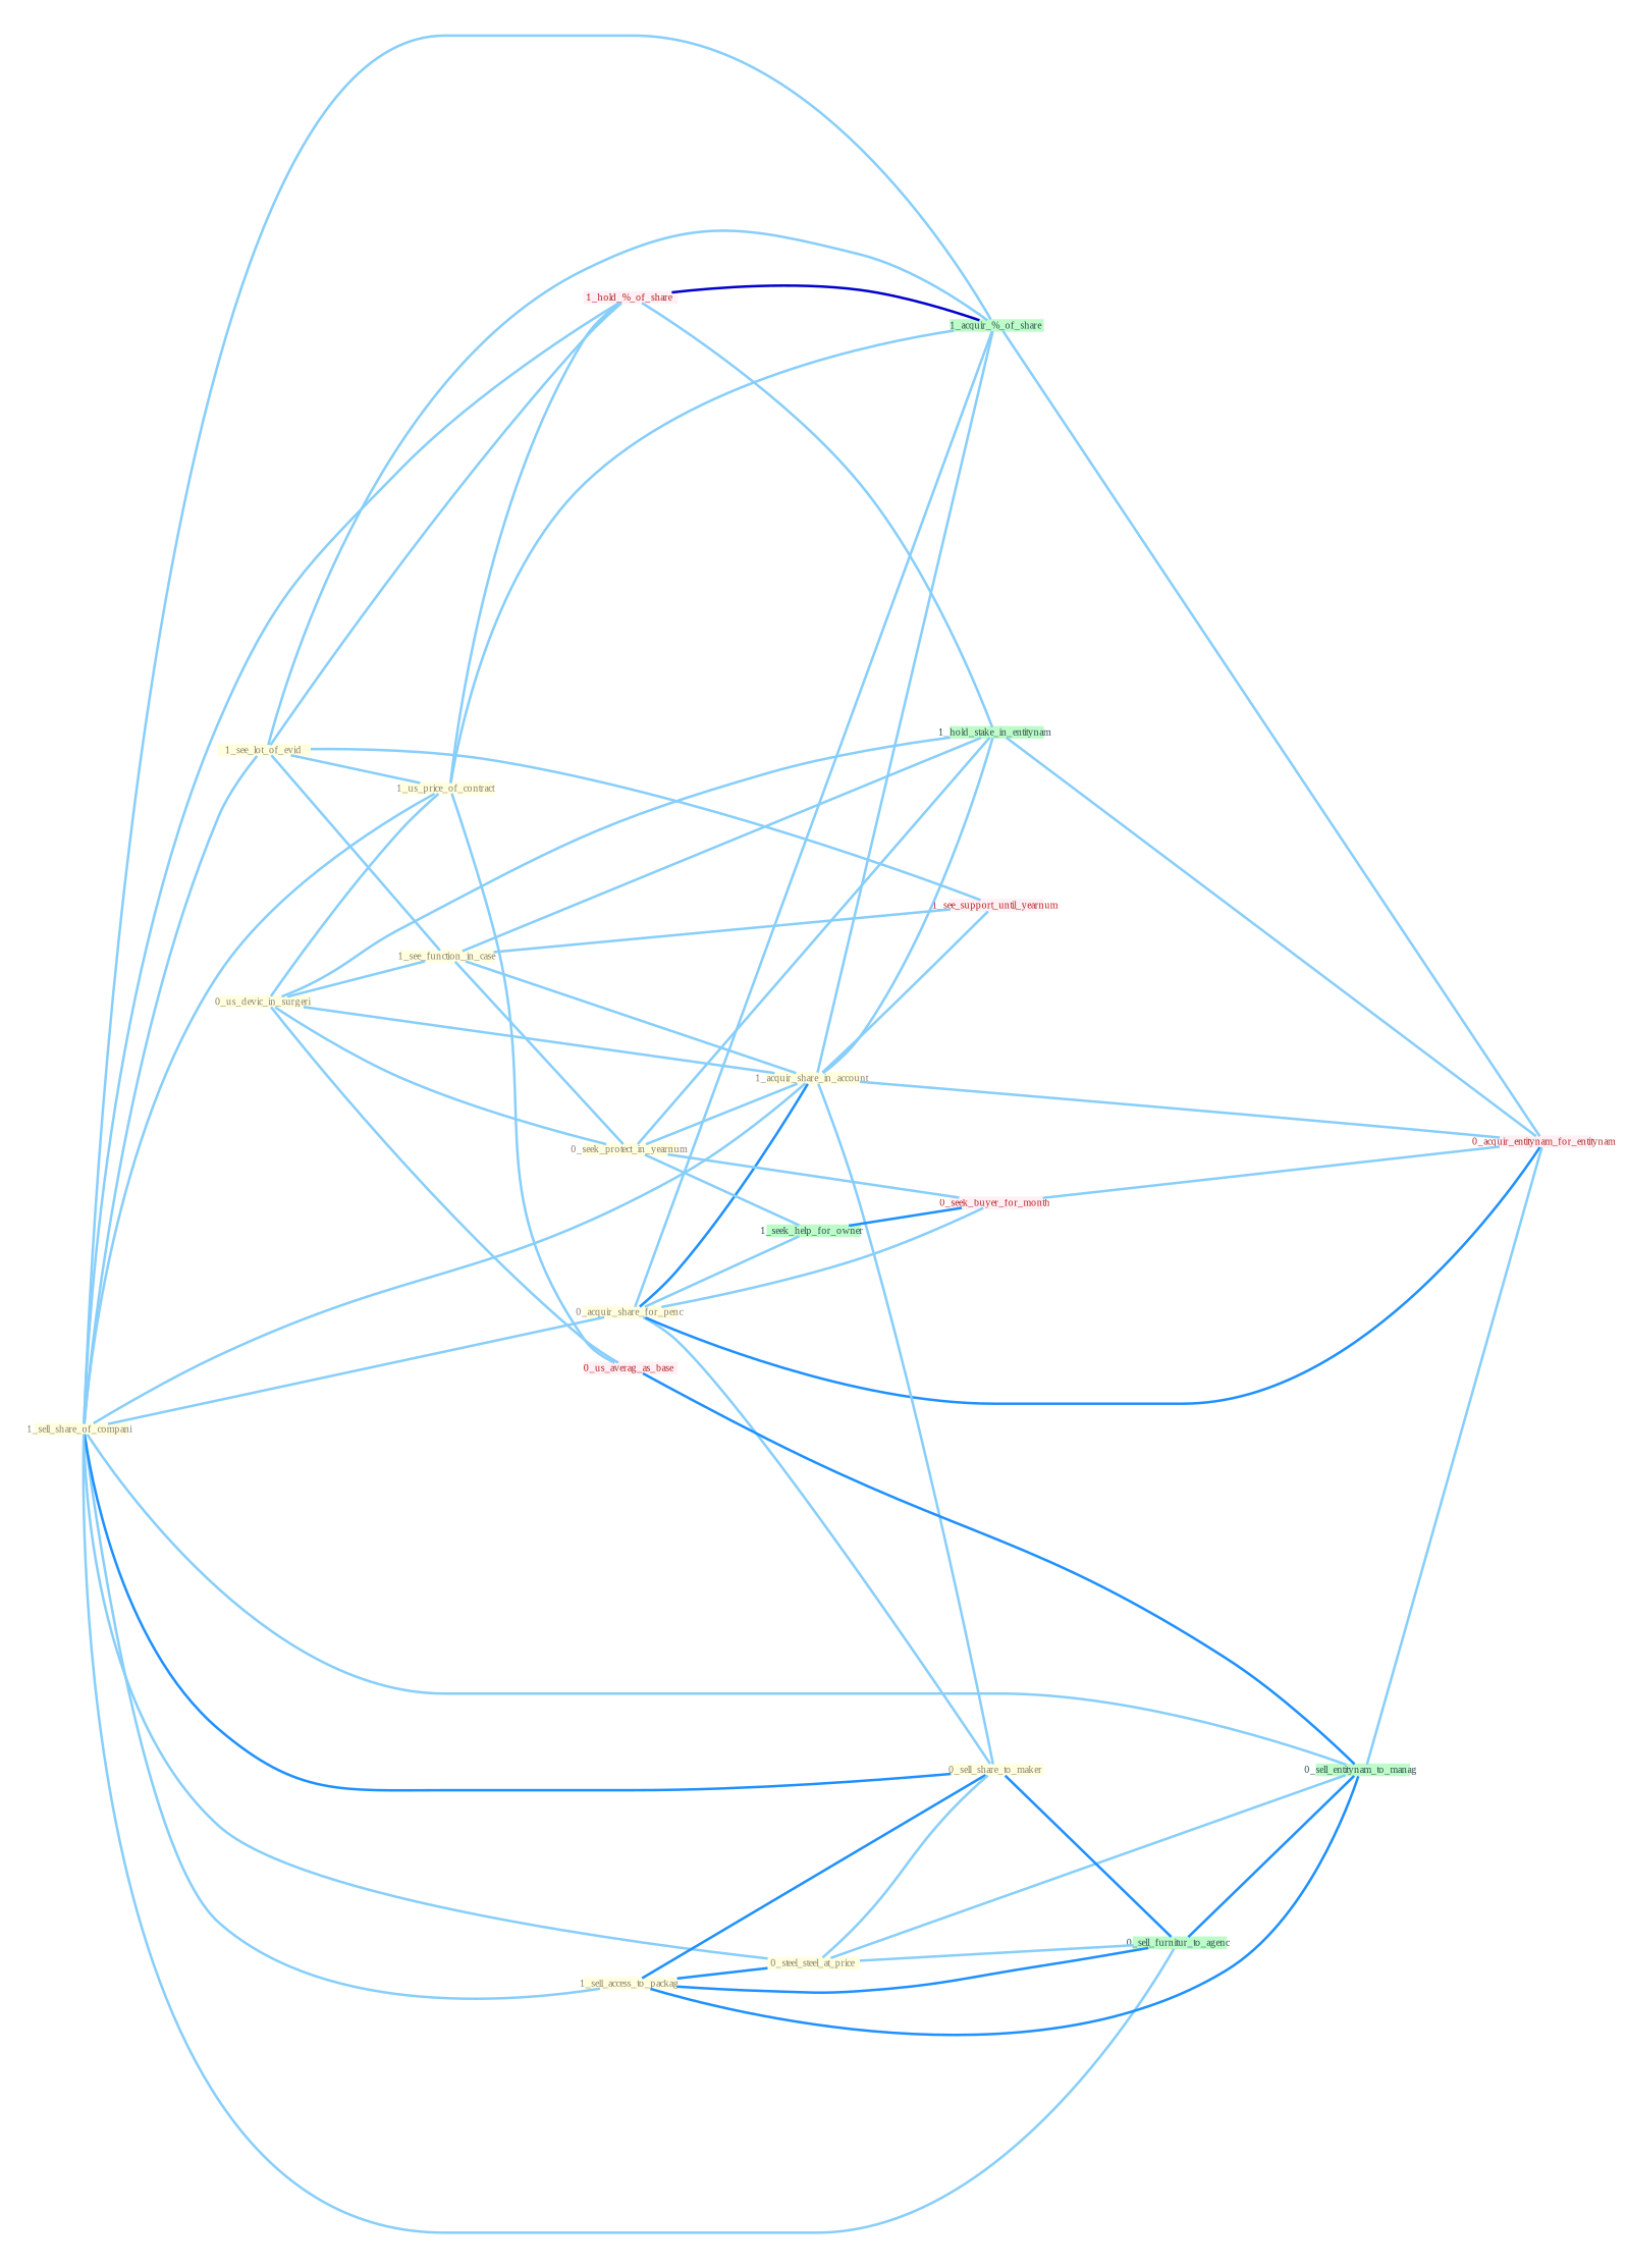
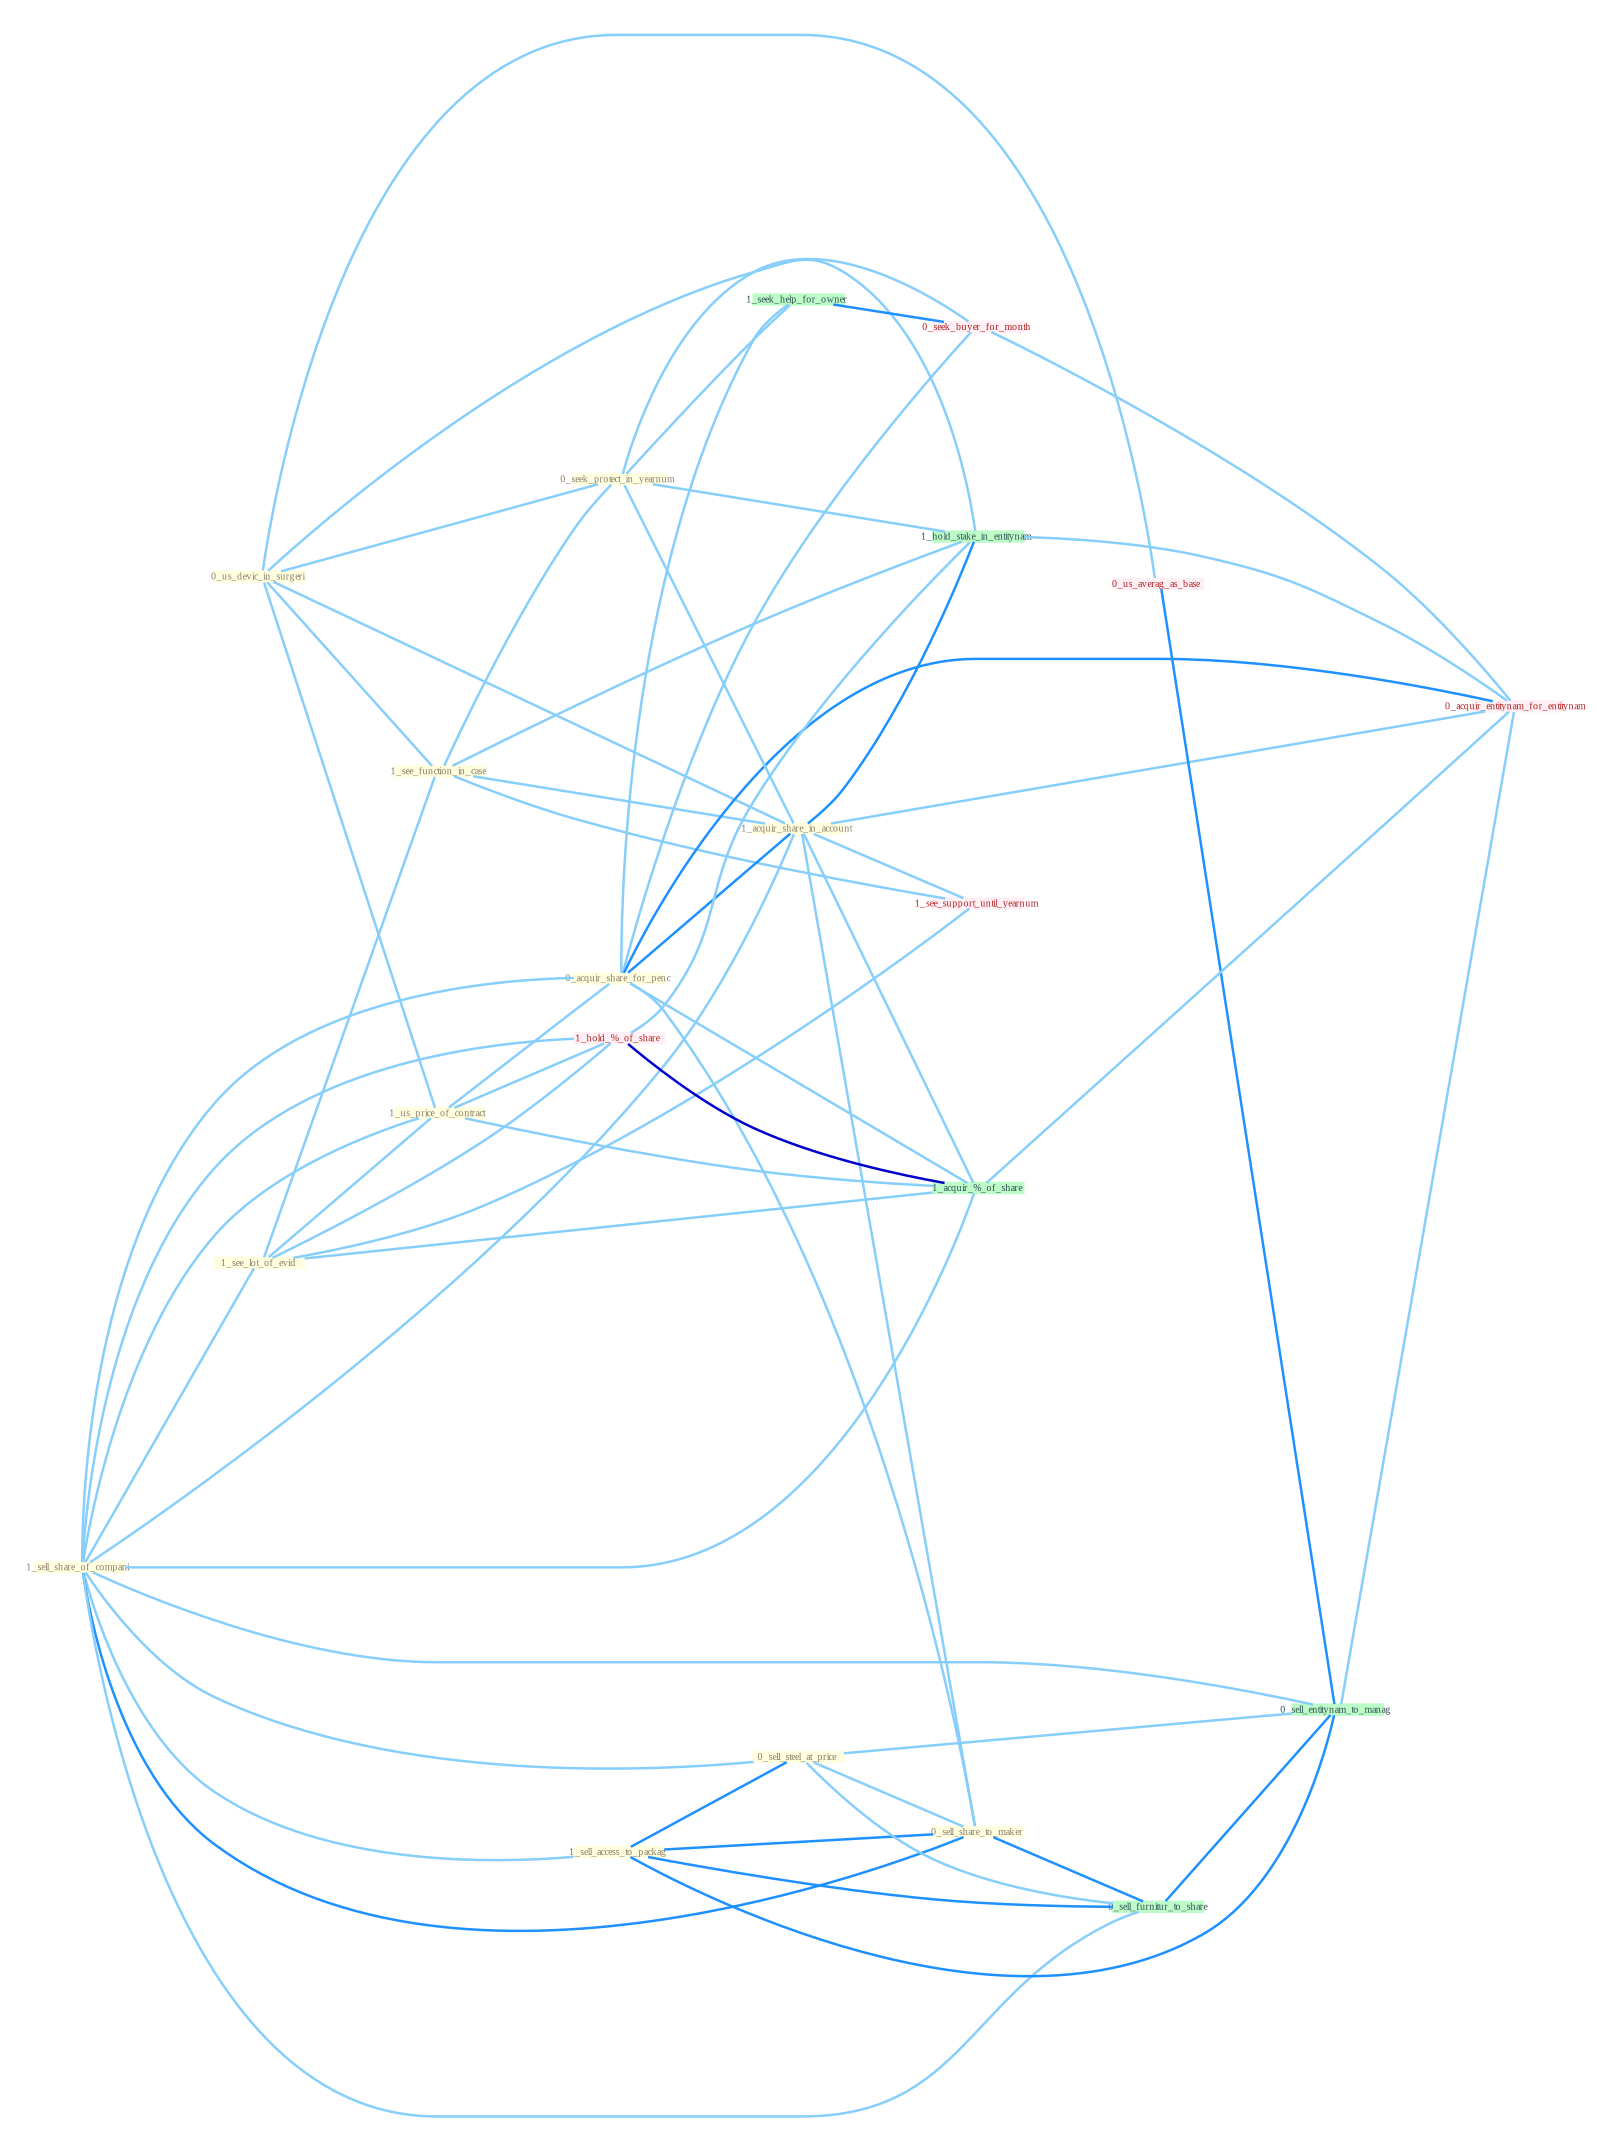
  graph {
    fontname="Liberation Serif"
    rankdir=LR
    node [color="#ffffe0" fixedsize=true fontcolor="#8b7d6b" fontname="Liberation Serif" fontsize=4 shape=polygon style=filled]
    edge [color="#87cefa" fontname="Liberation Serif" w=1]
    "1_sell_share_of_compani " [height=.06 width=.5]
    "0_us_devic_in_surgeri " [height=.06 width=.5]
    "1_see_lot_of_evid " [height=.06 width=.5]
    n4 [height=.06 label="1_see_function_in_case" width=.5]
    "1_us_price_of_contract " [height=.06 width=.5]
    "0_acquir_share_for_penc " [height=.06 width=.5]
    "0_seek_protect_in_yearnum " [height=.06 width=.5]
    "1_sell_access_to_packag " [height=.06 width=.5]
    "1_acquir_share_in_account " [height=.06 width=.5]
-   "0_sell_steel_at_price " [height=.06 width=.5 label="0_steel_steel_at_price"]
+   "0_sell_steel_at_price " [height=.06 width=.5]
    "0_sell_share_to_maker " [height=.06 width=.5]
    "1_hold_%_of_share " [color="#fff0f5" fontcolor="#b22222" height=.06 width=.5]
    "0_seek_buyer_for_month " [color="#fff0f5" fontcolor="#b22222" height=.06 width=.5]
    "1_see_support_until_yearnum " [color="#fff0f5" fontcolor="#b22222" height=.06 width=.5]
    "0_us_averag_as_base " [color="#fff0f5" fontcolor="#b22222" height=.06 width=.5]
    "0_acquir_entitynam_for_entitynam " [color="#fff0f5" fontcolor="#b22222" height=.06 width=.5]
    "1_acquir_%_of_share " [color="#BDFCC9" fontcolor="#2f4f4f" height=.06 width=.5]
-   "0_sell_furnitur_to_agenc " [color="#BDFCC9" fontcolor="#2f4f4f" height=.06 width=.5]
+   "0_sell_furnitur_to_agenc " [color="#BDFCC9" fontcolor="#2f4f4f" height=.06 width=.5 label="0_sell_furnitur_to_share"]
    "0_sell_entitynam_to_manag " [color="#BDFCC9" fontcolor="#2f4f4f" height=.06 width=.5]
    "1_hold_stake_in_entitynam " [color="#BDFCC9" fontcolor="#2f4f4f" height=.06 width=.5]
    "1_seek_help_for_owner " [color="#BDFCC9" fontcolor="#2f4f4f" height=.06 width=.5]
    subgraph sub_1 {
      "1_sell_share_of_compani "
      "0_us_devic_in_surgeri "
      "1_see_lot_of_evid "
      n4
      "1_us_price_of_contract "
      "0_acquir_share_for_penc "
      "0_seek_protect_in_yearnum "
      "1_sell_access_to_packag "
      "1_acquir_share_in_account "
      "0_sell_steel_at_price "
      "0_sell_share_to_maker "
    }
    subgraph sub_2 {
      "1_hold_%_of_share "
      "0_seek_buyer_for_month "
      "1_see_support_until_yearnum "
      "0_us_averag_as_base "
      "0_acquir_entitynam_for_entitynam "
    }
    "1_sell_share_of_compani " -- "1_see_lot_of_evid "
    "1_sell_share_of_compani " -- "1_us_price_of_contract "
    "1_sell_share_of_compani " -- "0_acquir_share_for_penc "
    "1_sell_share_of_compani " -- "1_sell_access_to_packag "
    "1_sell_share_of_compani " -- "1_acquir_share_in_account "
    "1_sell_share_of_compani " -- "0_sell_steel_at_price "
    "1_sell_share_of_compani " -- "0_sell_share_to_maker " [color="#1e90ff" w=2]
    "1_sell_share_of_compani " -- "1_hold_%_of_share "
    "1_sell_share_of_compani " -- "1_acquir_%_of_share "
    "1_sell_share_of_compani " -- "0_sell_furnitur_to_agenc "
    "1_sell_share_of_compani " -- "0_sell_entitynam_to_manag "
    "0_us_devic_in_surgeri " -- n4
    "0_us_devic_in_surgeri " -- "1_us_price_of_contract "
    "0_us_devic_in_surgeri " -- "0_seek_protect_in_yearnum "
    "0_us_devic_in_surgeri " -- "1_acquir_share_in_account "
    "0_us_devic_in_surgeri " -- "0_us_averag_as_base "
    "0_us_devic_in_surgeri " -- "1_hold_stake_in_entitynam "
    "1_see_lot_of_evid " -- n4
    "1_see_lot_of_evid " -- "1_us_price_of_contract "
    "1_see_lot_of_evid " -- "1_hold_%_of_share "
    "1_see_lot_of_evid " -- "1_see_support_until_yearnum "
    "1_see_lot_of_evid " -- "1_acquir_%_of_share "
    n4 -- "0_seek_protect_in_yearnum "
    n4 -- "1_acquir_share_in_account "
    n4 -- "1_see_support_until_yearnum "
    n4 -- "1_hold_stake_in_entitynam "
    "1_us_price_of_contract " -- "1_hold_%_of_share "
-   "1_us_price_of_contract " -- "0_us_averag_as_base "
+   "1_us_price_of_contract " -- "0_acquir_share_for_penc "
    "1_us_price_of_contract " -- "1_acquir_%_of_share "
    "0_acquir_share_for_penc " -- "1_acquir_share_in_account " [color="#1e90ff" w=2]
    "0_acquir_share_for_penc " -- "0_sell_share_to_maker "
    "0_acquir_share_for_penc " -- "0_seek_buyer_for_month "
    "0_acquir_share_for_penc " -- "0_acquir_entitynam_for_entitynam " [color="#1e90ff" w=2]
    "0_acquir_share_for_penc " -- "1_acquir_%_of_share "
    "0_acquir_share_for_penc " -- "1_seek_help_for_owner "
    "0_seek_protect_in_yearnum " -- "1_acquir_share_in_account "
    "0_seek_protect_in_yearnum " -- "0_seek_buyer_for_month "
    "0_seek_protect_in_yearnum " -- "1_hold_stake_in_entitynam "
    "0_seek_protect_in_yearnum " -- "1_seek_help_for_owner "
    "1_sell_access_to_packag " -- "0_sell_steel_at_price " [color="#1e90ff"]
    "1_sell_access_to_packag " -- "0_sell_share_to_maker " [color="#1e90ff" w=2]
    "1_sell_access_to_packag " -- "0_sell_furnitur_to_agenc " [color="#1e90ff" w=2]
    "1_sell_access_to_packag " -- "0_sell_entitynam_to_manag " [color="#1e90ff" w=2]
    "1_acquir_share_in_account " -- "0_sell_share_to_maker "
    "1_acquir_share_in_account " -- "1_see_support_until_yearnum "
    "1_acquir_share_in_account " -- "0_acquir_entitynam_for_entitynam "
    "1_acquir_share_in_account " -- "1_acquir_%_of_share "
-   "1_acquir_share_in_account " -- "1_hold_stake_in_entitynam "
+   "1_acquir_share_in_account " -- "1_hold_stake_in_entitynam " [color="#1e90ff"]
    "0_sell_steel_at_price " -- "0_sell_share_to_maker "
    "0_sell_steel_at_price " -- "0_sell_furnitur_to_agenc "
    "0_sell_steel_at_price " -- "0_sell_entitynam_to_manag "
    "0_sell_share_to_maker " -- "0_sell_furnitur_to_agenc " [color="#1e90ff" w=2]
    "1_hold_%_of_share " -- "1_acquir_%_of_share " [color="#0000cd" w=3]
    "1_hold_%_of_share " -- "1_hold_stake_in_entitynam "
    "0_seek_buyer_for_month " -- "0_acquir_entitynam_for_entitynam "
    "0_us_averag_as_base " -- "0_sell_entitynam_to_manag " [color="#1e90ff" w=2]
    "1_acquir_%_of_share " -- "0_acquir_entitynam_for_entitynam "
    "0_sell_furnitur_to_agenc " -- "0_sell_entitynam_to_manag " [color="#1e90ff" w=2]
    "0_sell_entitynam_to_manag " -- "0_acquir_entitynam_for_entitynam "
    "1_hold_stake_in_entitynam " -- "0_acquir_entitynam_for_entitynam "
    "1_seek_help_for_owner " -- "0_seek_buyer_for_month " [color="#1e90ff" w=2]
  }
